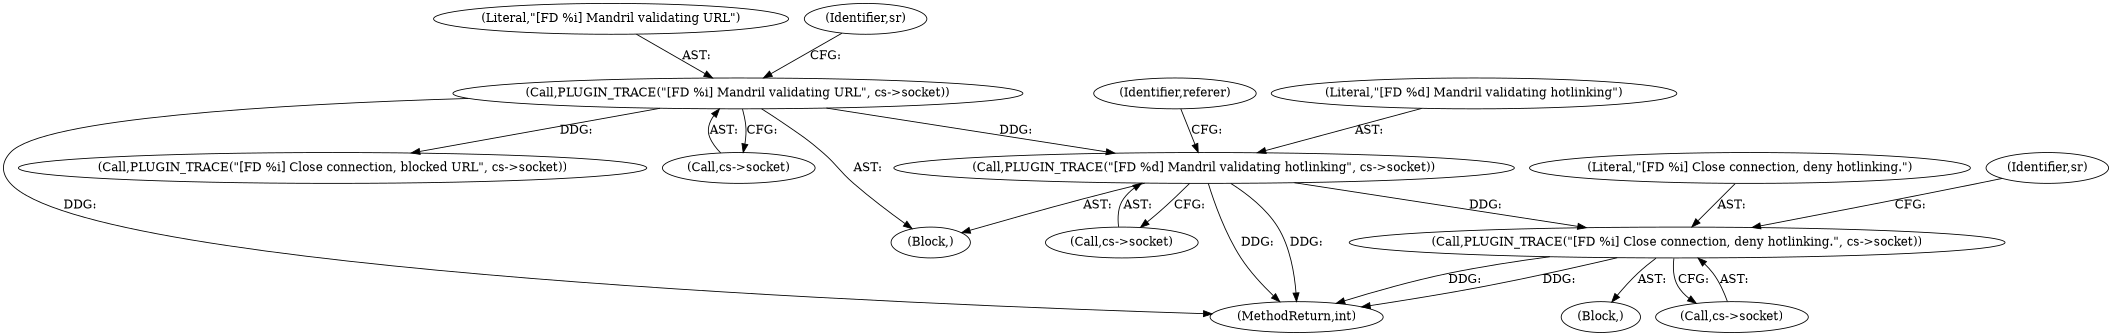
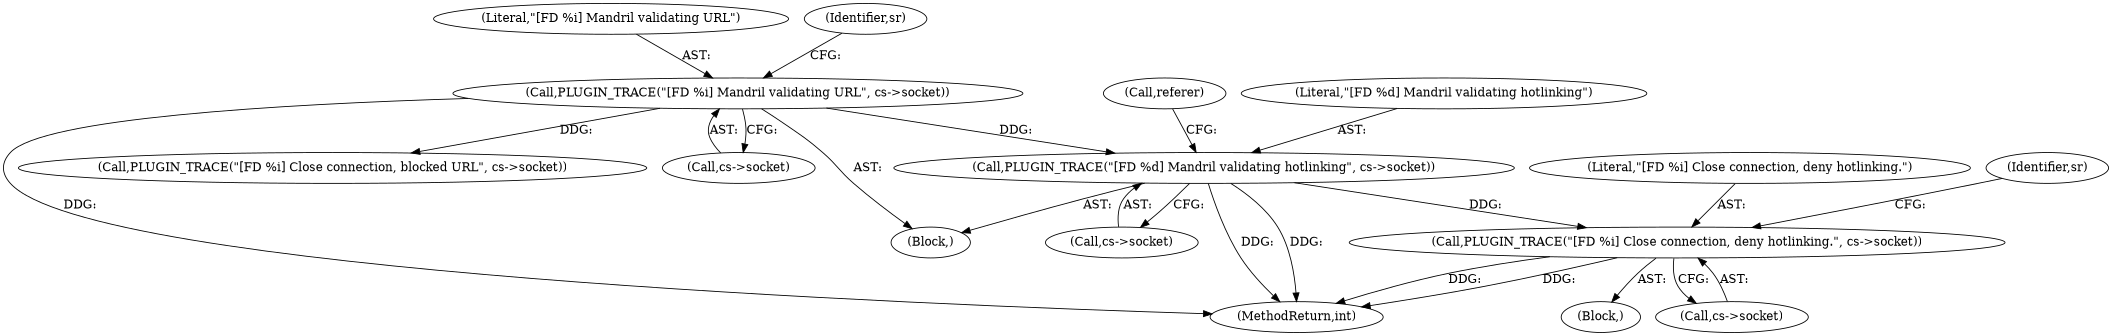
  digraph {
    n1 [label="(Call,PLUGIN_TRACE(\"[FD %d] Mandril validating hotlinking\", cs->socket))"]
    n2 [label="(Call,PLUGIN_TRACE(\"[FD %i] Close connection, deny hotlinking.\", cs->socket))"]
    n3 [label="(MethodReturn,int)"]
    n4 [label="(Call,cs->socket)"]
    n5 [label="(Block,)"]
    n6 [label="(Call,PLUGIN_TRACE(\"[FD %i] Mandril validating URL\", cs->socket))"]
    n7 [label="(Call,PLUGIN_TRACE(\"[FD %i] Close connection, blocked URL\", cs->socket))"]
    n8 [label="(Call,cs->socket)"]
    n9 [label="(Block,)"]
    n10 [label="(Call,cs->socket)"]
    n11 [label="(Literal,\"[FD %i] Close connection, deny hotlinking.\")"]
    n12 [label="(Literal,\"[FD %i] Mandril validating URL\")"]
    n13 [label="(Identifier,sr)"]
    n14 [label="(Identifier,sr)"]
    n15 [label="(Literal,\"[FD %d] Mandril validating hotlinking\")"]
-   n16 [label="(Identifier,referer)"]
+   n16 [label="(Call,referer)"]
    n1 -> n2 [label="DDG: "]
    n1 -> n3 [label="DDG: "]
    n1 -> n3 [label="DDG: "]
    n1 -> n4 [label="CFG: "]
    n1 -> n5 [label="AST: "]
    n2 -> n3 [label="DDG: "]
    n2 -> n3 [label="DDG: "]
    n2 -> n9 [label="AST: "]
    n2 -> n10 [label="CFG: "]
    n4 -> n1 [label="AST: "]
    n6 -> n1 [label="DDG: "]
    n6 -> n3 [label="DDG: "]
    n6 -> n5 [label="AST: "]
    n6 -> n7 [label="DDG: "]
    n6 -> n8 [label="CFG: "]
    n8 -> n6 [label="AST: "]
    n10 -> n2 [label="AST: "]
    n11 -> n2 [label="AST: "]
    n12 -> n6 [label="AST: "]
    n13 -> n2 [label="CFG: "]
    n14 -> n6 [label="CFG: "]
    n15 -> n1 [label="AST: "]
    n16 -> n1 [label="CFG: "]
  }
